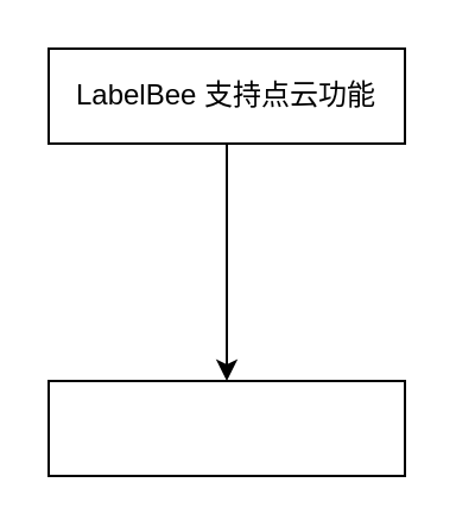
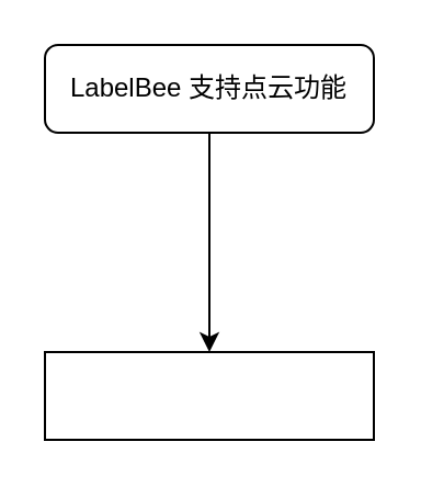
  <mxCell id="0" />
  <mxCell id="1" parent="0" />
  <mxCell id="2" style="edgeStyle=orthogonalEdgeStyle;rounded=0;orthogonalLoop=1;jettySize=auto;html=1;" edge="1" parent="1" source="3"><mxGeometry relative="1" as="geometry"><mxPoint x="95" y="160" as="targetPoint" /></mxGeometry></mxCell>
- <mxCell id="3" value="LabelBee 支持点云功能" style="rounded=0;whiteSpace=wrap;html=1;" vertex="1" parent="1"><mxGeometry x="20" y="20" width="150" height="40" as="geometry" /></mxCell>
+ <mxCell id="3" value="LabelBee 支持点云功能" style="whiteSpace=wrap;html=1;rounded=1;" vertex="1" parent="1"><mxGeometry x="20" y="20" width="150" height="40" as="geometry" /></mxCell>
  <mxCell id="4" value="" style="rounded=0;whiteSpace=wrap;html=1;" vertex="1" parent="1"><mxGeometry x="20" y="160" width="150" height="40" as="geometry" /></mxCell>
